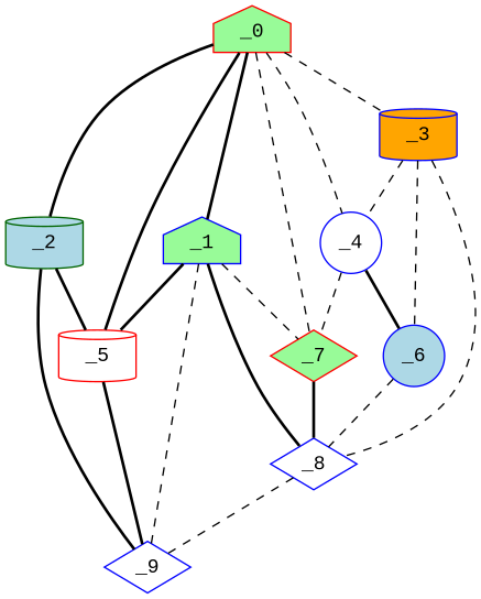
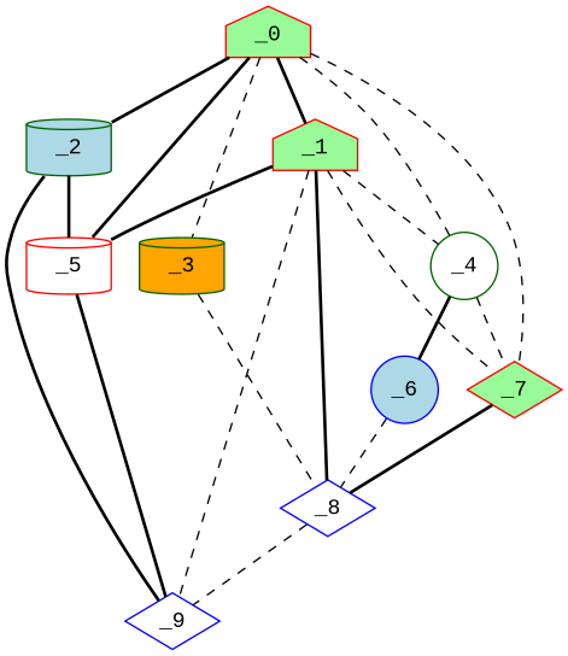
  graph {
    fontname="Liberation Mono"
    node [color=blue fillcolor=white fontname="Liberation Mono" shape=cylinder style=filled]
    edge [fontname="Liberation Mono" style=dashed valence=2]
    _0 [color=red fillcolor=palegreen shape=house x=89 y=28]
-   _1 [fillcolor=palegreen shape=house x=94 y=32]
+   _1 [color=red fillcolor=palegreen shape=house x=94 y=32]
    _2 [color=darkgreen fillcolor=lightblue x=97 y=16]
-   _3 [fillcolor=orange x=98 y=107]
-   _4 [shape=circle x=100 y=99]
+   _3 [color=darkgreen fillcolor=orange x=98 y=107]
+   _4 [color=darkgreen shape=circle x=100 y=99]
    _5 [color=red x=103 y=22]
    _7 [color=red fillcolor=palegreen shape=diamond x=108 y=79]
    _8 [shape=diamond x=125 y=54]
    _9 [shape=diamond x=126 y=41]
    _6 [fillcolor=lightblue shape=circle x=106 y=90]
    _0 -- _1 [style=bold]
    _0 -- _2 [style=bold valence=1]
    _0 -- _3 [valence=1]
    _0 -- _4
    _0 -- _5 [style=bold valence=1]
    _0 -- _7
    _1 -- _5 [style=bold]
    _1 -- _7
    _1 -- _8 [style=bold]
    _1 -- _9 [valence=1]
    _2 -- _5 [style=bold]
    _2 -- _9 [style=bold valence=1]
-   _3 -- _4
+   _1 -- _4
    _3 -- _8 [valence=1]
-   _3 -- _6
    _4 -- _7
    _4 -- _6 [style=bold]
    _5 -- _9 [style=bold valence=1]
    _7 -- _8 [style=bold valence=1]
    _8 -- _9 [valence=1]
    _6 -- _8
  }
